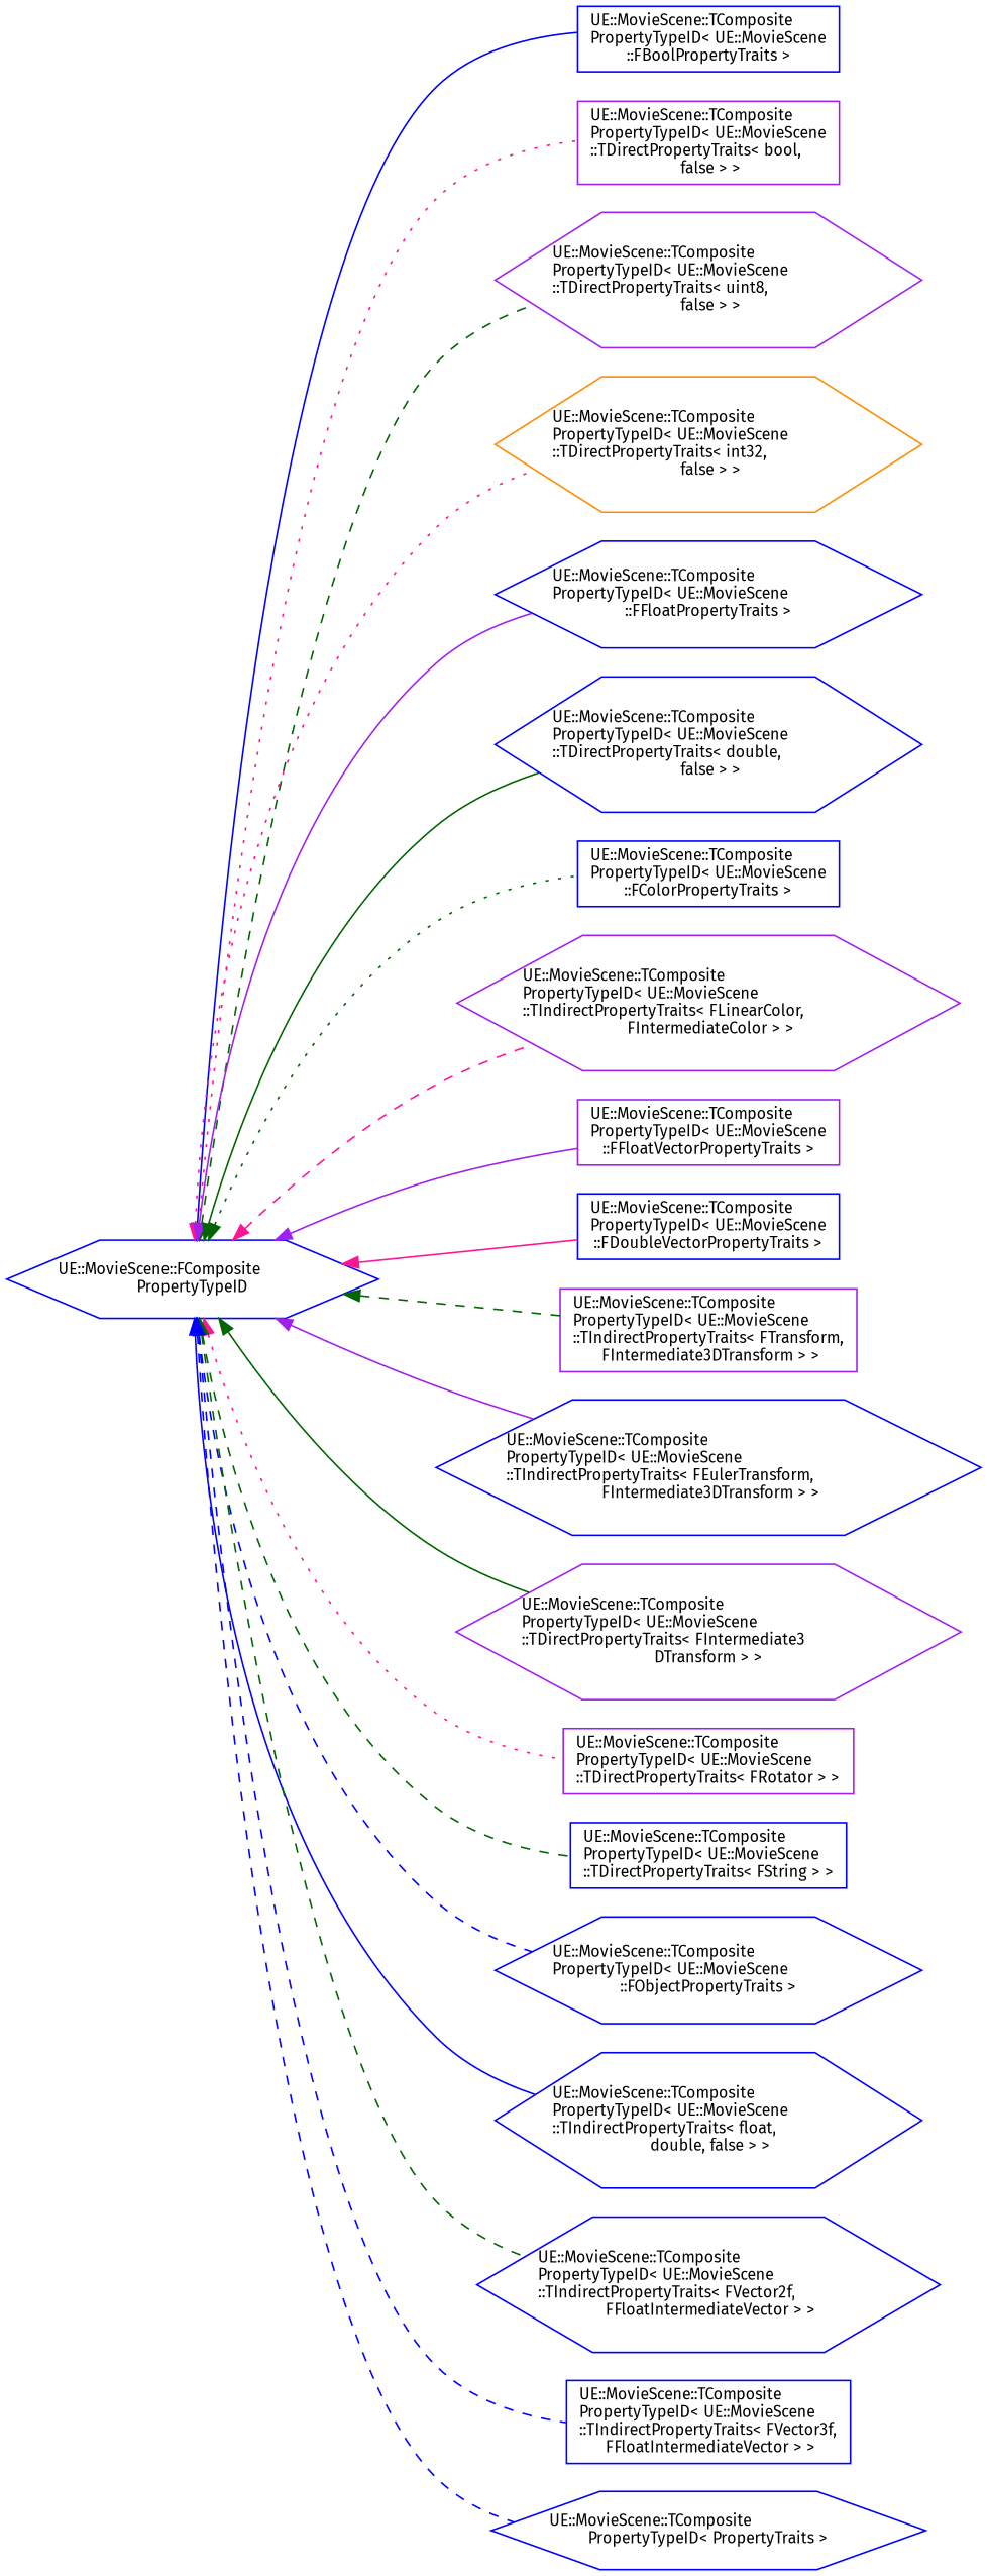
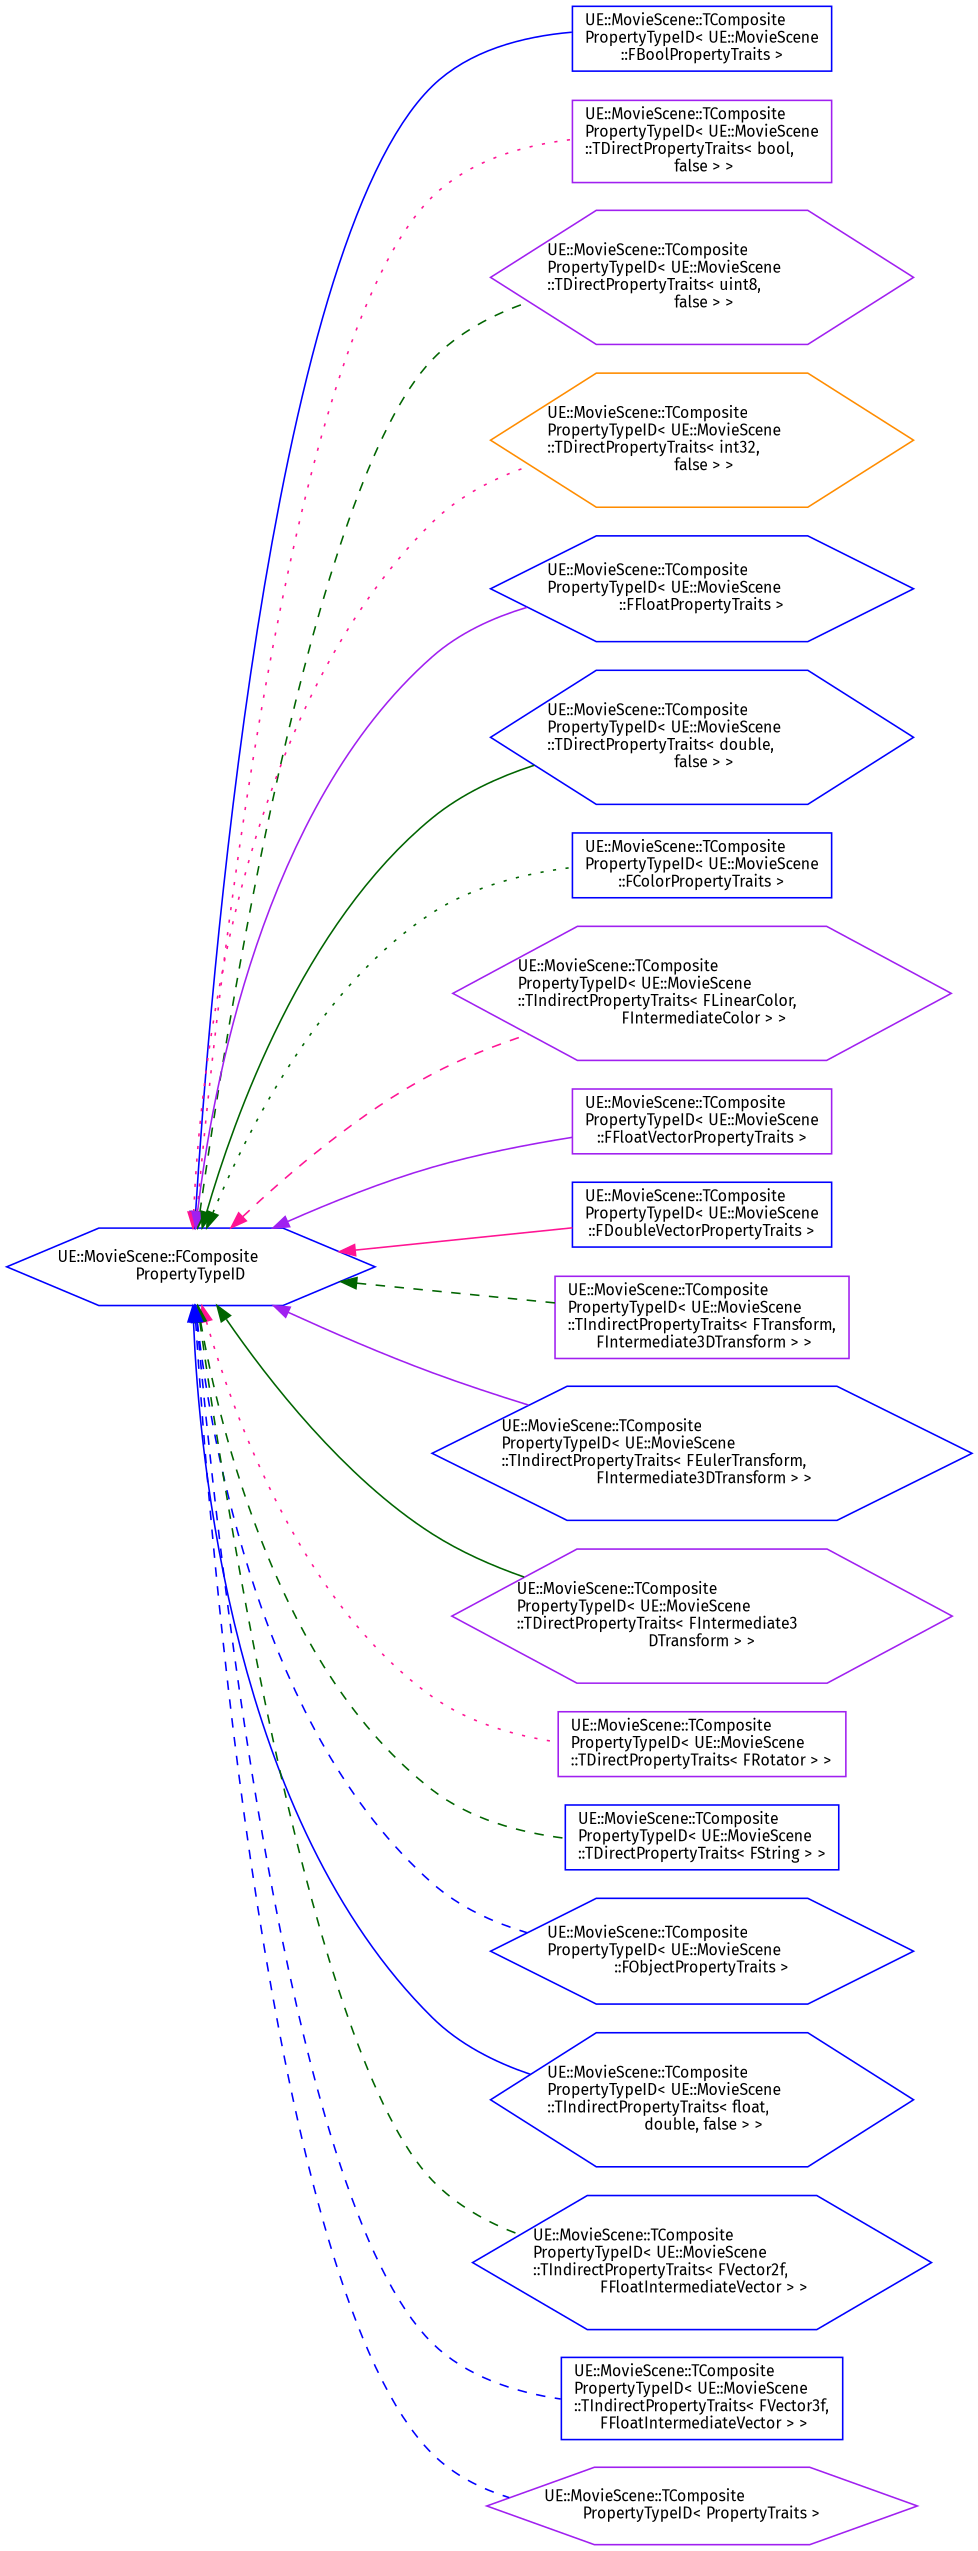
  digraph {
    rankdir=LR
    fontname="Fira Sans"
    node [color=blue fillcolor=white fontname="Fira Sans" fontsize=10 shape=hexagon style=filled]
    edge [color=darkgreen dir=back fontname="Fira Sans" fontsize=10 labelfontname=Helvetica labelfontsize=10 style=solid]
    n1 [height=0.2 label="UE::MovieScene::FComposite\lPropertyTypeID" width=0.4]
    n2 [height=0.2 label="UE::MovieScene::TComposite\lPropertyTypeID\< UE::MovieScene\l::FBoolPropertyTraits \>" shape=box width=0.4]
    n3 [color=purple height=0.2 label="UE::MovieScene::TComposite\lPropertyTypeID\< UE::MovieScene\l::TDirectPropertyTraits\< bool,\l false \> \>" shape=box width=0.4]
    n4 [color=purple height=0.2 label="UE::MovieScene::TComposite\lPropertyTypeID\< UE::MovieScene\l::TDirectPropertyTraits\< uint8,\l false \> \>" width=0.4]
    n5 [color=darkorange height=0.2 label="UE::MovieScene::TComposite\lPropertyTypeID\< UE::MovieScene\l::TDirectPropertyTraits\< int32,\l false \> \>" width=0.4]
    n6 [height=0.2 label="UE::MovieScene::TComposite\lPropertyTypeID\< UE::MovieScene\l::FFloatPropertyTraits \>" width=0.4]
    n7 [height=0.2 label="UE::MovieScene::TComposite\lPropertyTypeID\< UE::MovieScene\l::TDirectPropertyTraits\< double,\l false \> \>" width=0.4]
    n8 [height=0.2 label="UE::MovieScene::TComposite\lPropertyTypeID\< UE::MovieScene\l::FColorPropertyTraits \>" shape=box width=0.4]
    n9 [color=purple height=0.2 label="UE::MovieScene::TComposite\lPropertyTypeID\< UE::MovieScene\l::TIndirectPropertyTraits\< FLinearColor,\l FIntermediateColor \> \>" width=0.4]
    n10 [color=purple height=0.2 label="UE::MovieScene::TComposite\lPropertyTypeID\< UE::MovieScene\l::FFloatVectorPropertyTraits \>" shape=box width=0.4]
    n11 [height=0.2 label="UE::MovieScene::TComposite\lPropertyTypeID\< UE::MovieScene\l::FDoubleVectorPropertyTraits \>" shape=box width=0.4]
    n12 [color=purple height=0.2 label="UE::MovieScene::TComposite\lPropertyTypeID\< UE::MovieScene\l::TIndirectPropertyTraits\< FTransform,\l FIntermediate3DTransform \> \>" shape=box width=0.4]
    n13 [height=0.2 label="UE::MovieScene::TComposite\lPropertyTypeID\< UE::MovieScene\l::TIndirectPropertyTraits\< FEulerTransform,\l FIntermediate3DTransform \> \>" width=0.4]
    n14 [color=purple height=0.2 label="UE::MovieScene::TComposite\lPropertyTypeID\< UE::MovieScene\l::TDirectPropertyTraits\< FIntermediate3\lDTransform \> \>" width=0.4]
    n15 [color=purple height=0.2 label="UE::MovieScene::TComposite\lPropertyTypeID\< UE::MovieScene\l::TDirectPropertyTraits\< FRotator \> \>" shape=box width=0.4]
    n16 [height=0.2 label="UE::MovieScene::TComposite\lPropertyTypeID\< UE::MovieScene\l::TDirectPropertyTraits\< FString \> \>" shape=box width=0.4]
    n17 [height=0.2 label="UE::MovieScene::TComposite\lPropertyTypeID\< UE::MovieScene\l::FObjectPropertyTraits \>" width=0.4]
    n18 [height=0.2 label="UE::MovieScene::TComposite\lPropertyTypeID\< UE::MovieScene\l::TIndirectPropertyTraits\< float,\l double, false \> \>" width=0.4]
    n19 [height=0.2 label="UE::MovieScene::TComposite\lPropertyTypeID\< UE::MovieScene\l::TIndirectPropertyTraits\< FVector2f,\l FFloatIntermediateVector \> \>" width=0.4]
    n20 [height=0.2 label="UE::MovieScene::TComposite\lPropertyTypeID\< UE::MovieScene\l::TIndirectPropertyTraits\< FVector3f,\l FFloatIntermediateVector \> \>" shape=box width=0.4]
-   n21 [height=0.2 label="UE::MovieScene::TComposite\lPropertyTypeID\< PropertyTraits \>" width=0.4]
+   n21 [color=purple height=0.2 label="UE::MovieScene::TComposite\lPropertyTypeID\< PropertyTraits \>" width=0.4]
    n1 -> n2 [color=blue]
    n1 -> n3 [color=deeppink style=dotted]
    n1 -> n4 [style=dashed]
    n1 -> n5 [color=deeppink style=dotted]
    n1 -> n6 [color=purple]
    n1 -> n7
    n1 -> n8 [style=dotted]
    n1 -> n9 [color=deeppink style=dashed]
    n1 -> n10 [color=purple]
    n1 -> n11 [color=deeppink]
    n1 -> n12 [style=dashed]
    n1 -> n13 [color=purple]
    n1 -> n14
    n1 -> n15 [color=deeppink style=dotted]
    n1 -> n16 [style=dashed]
    n1 -> n17 [color=blue style=dashed]
    n1 -> n18 [color=blue]
    n1 -> n19 [style=dashed]
    n1 -> n20 [color=blue style=dashed]
    n1 -> n21 [color=blue style=dashed]
  }
